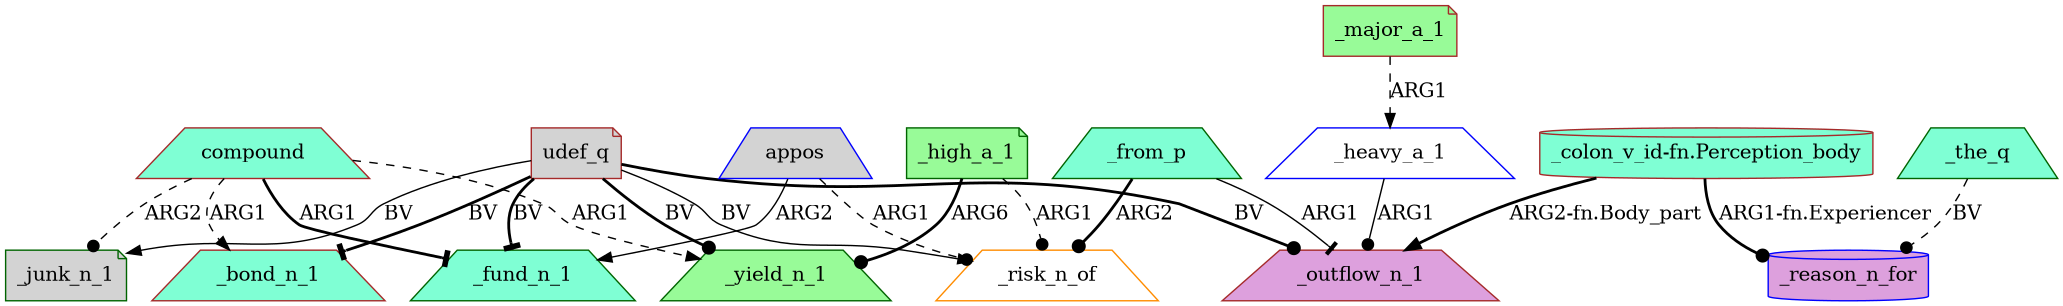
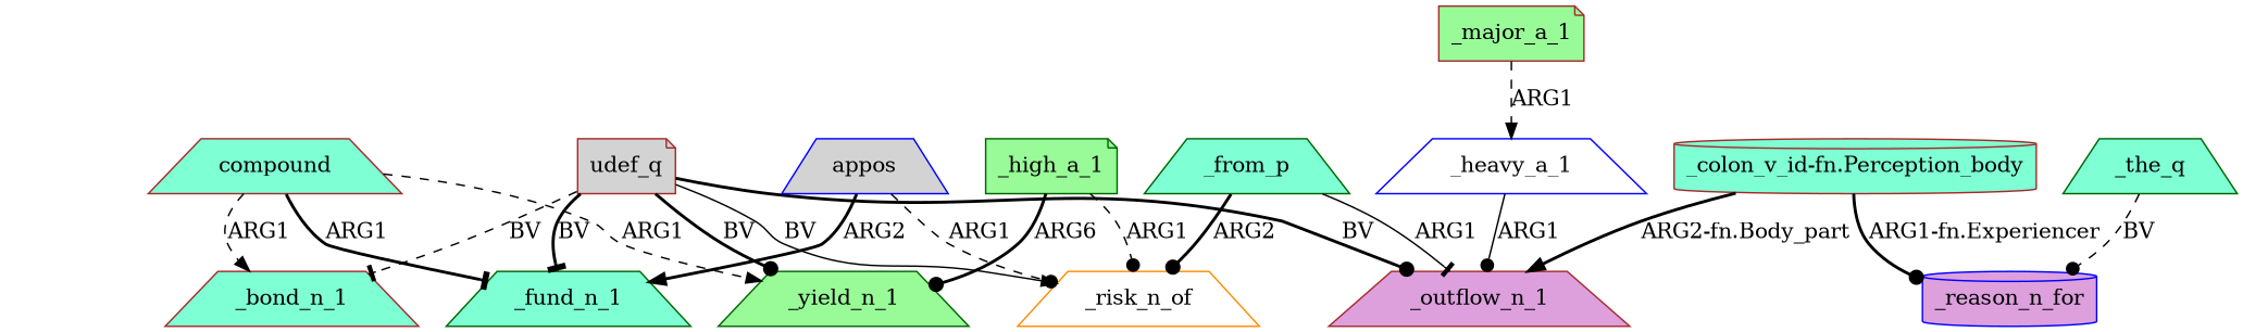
  digraph {
    node [color=brown fillcolor=aquamarine shape=trapezium style=filled]
    edge [arrowhead=dot style=bold]
    udef_q [fillcolor=lightgrey shape=note]
    _risk_n_of [color=darkorange fillcolor=white]
    _bond_n_1
    _yield_n_1 [color=darkgreen fillcolor=palegreen]
    _fund_n_1 [color=darkgreen]
    _outflow_n_1 [fillcolor=plum]
-   _junk_n_1 [color=darkgreen fillcolor=lightgrey shape=note]
    compound
    "_colon_v_id-fn.Perception_body" [shape=cylinder]
    _reason_n_for [color=blue fillcolor=plum shape=cylinder]
    _major_a_1 [fillcolor=palegreen shape=note]
    _heavy_a_1 [color=blue fillcolor=white]
    appos [color=blue fillcolor=lightgrey]
    _the_q [color=darkgreen]
    _high_a_1 [color=darkgreen fillcolor=palegreen shape=note]
    _from_p [color=darkgreen]
    udef_q -> _risk_n_of [arrowhead=normal label=BV style=solid]
-   udef_q -> _bond_n_1 [arrowhead=tee label=BV]
+   udef_q -> _bond_n_1 [arrowhead=tee label=BV style=dashed]
    udef_q -> _yield_n_1 [label=BV]
    udef_q -> _fund_n_1 [arrowhead=tee label=BV]
    udef_q -> _outflow_n_1 [label=BV]
-   udef_q -> _junk_n_1 [arrowhead=normal label=BV style=solid]
    compound -> _bond_n_1 [arrowhead=normal label=ARG1 style=dashed]
    compound -> _yield_n_1 [arrowhead=normal label=ARG1 style=dashed]
    compound -> _fund_n_1 [arrowhead=tee label=ARG1]
-   compound -> _junk_n_1 [label=ARG2 style=dashed]
    "_colon_v_id-fn.Perception_body" -> _outflow_n_1 [arrowhead=normal label="ARG2-fn.Body_part"]
    "_colon_v_id-fn.Perception_body" -> _reason_n_for [label="ARG1-fn.Experiencer"]
    _major_a_1 -> _heavy_a_1 [arrowhead=normal label=ARG1 style=dashed]
    _heavy_a_1 -> _outflow_n_1 [label=ARG1 style=solid]
    appos -> _risk_n_of [label=ARG1 style=dashed]
-   appos -> _fund_n_1 [arrowhead=normal label=ARG2 style=solid]
+   appos -> _fund_n_1 [arrowhead=normal label=ARG2]
    _the_q -> _reason_n_for [label=BV style=dashed]
    _high_a_1 -> _risk_n_of [label=ARG1 style=dashed]
    _high_a_1 -> _yield_n_1 [label=ARG6]
    _from_p -> _risk_n_of [label=ARG2]
    _from_p -> _outflow_n_1 [arrowhead=tee label=ARG1 style=solid]
  }
